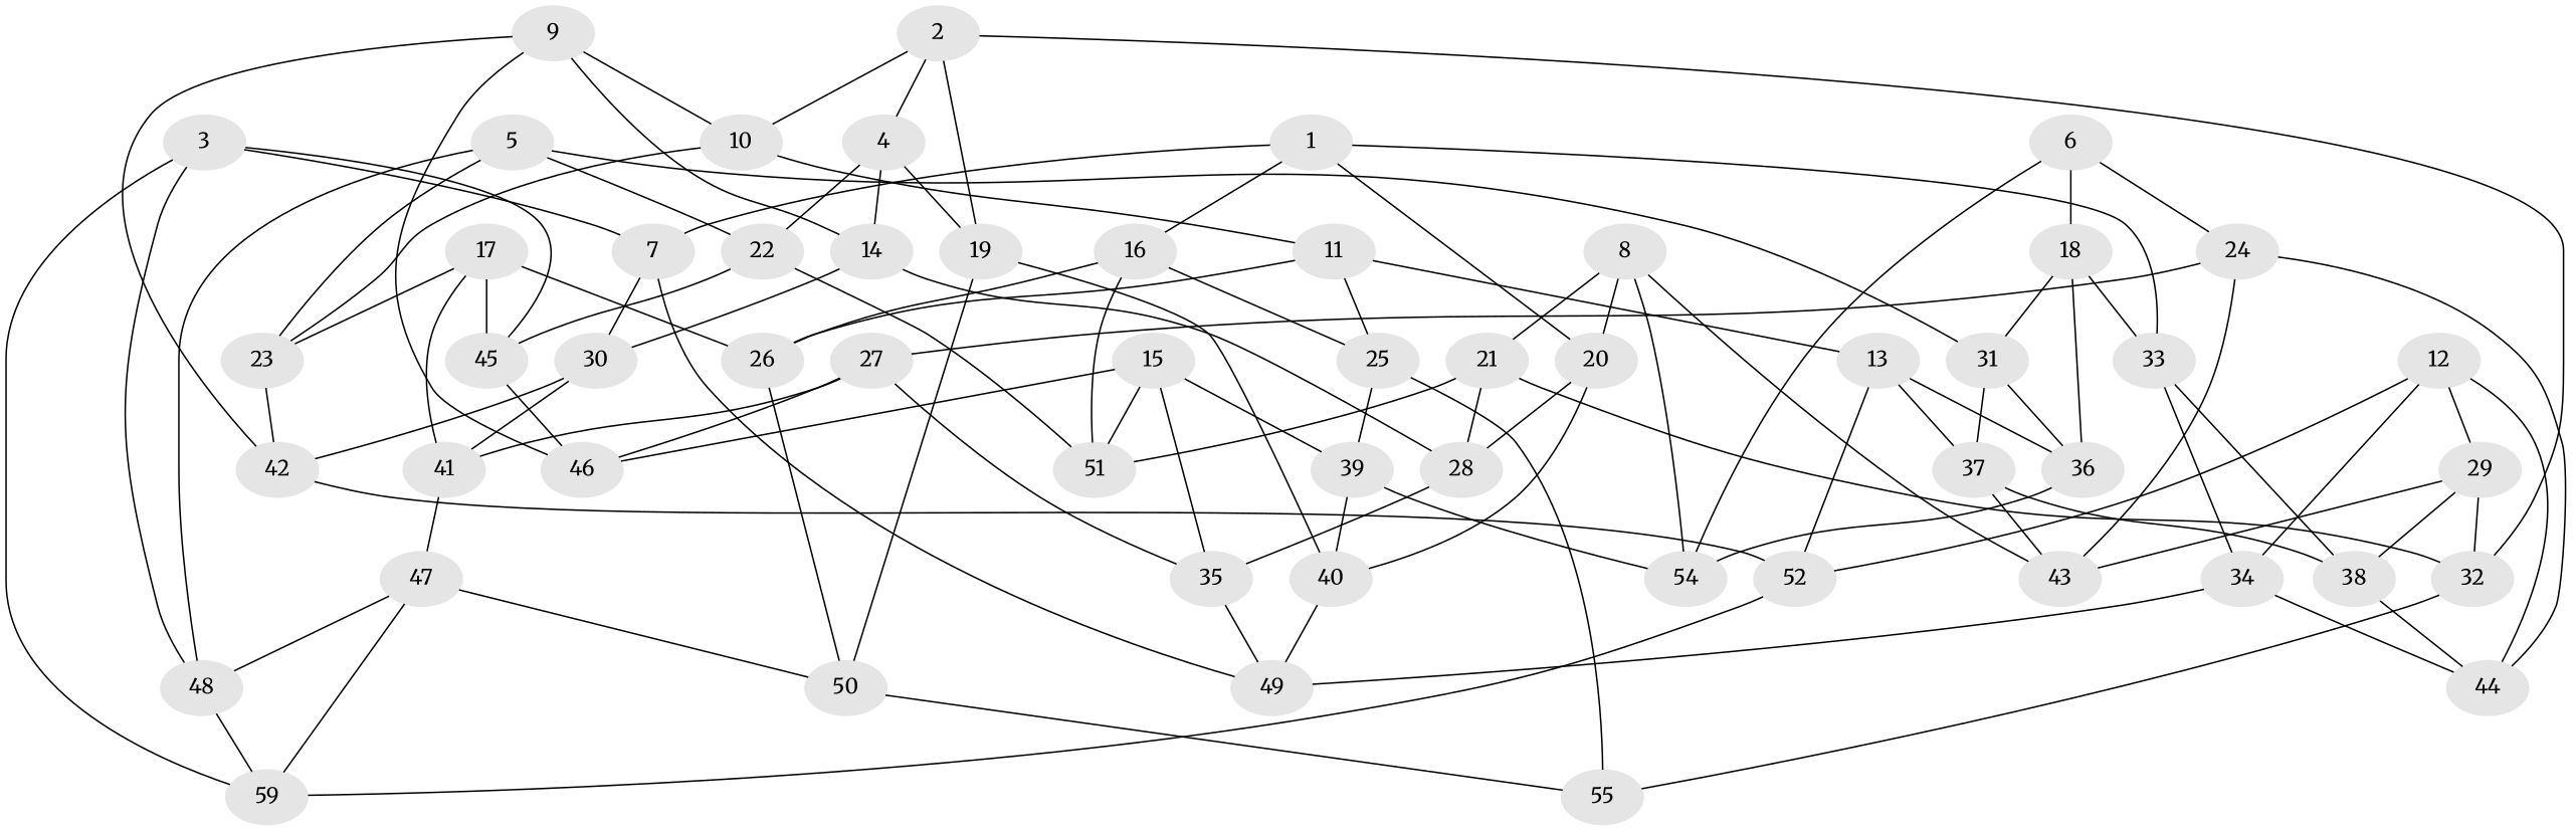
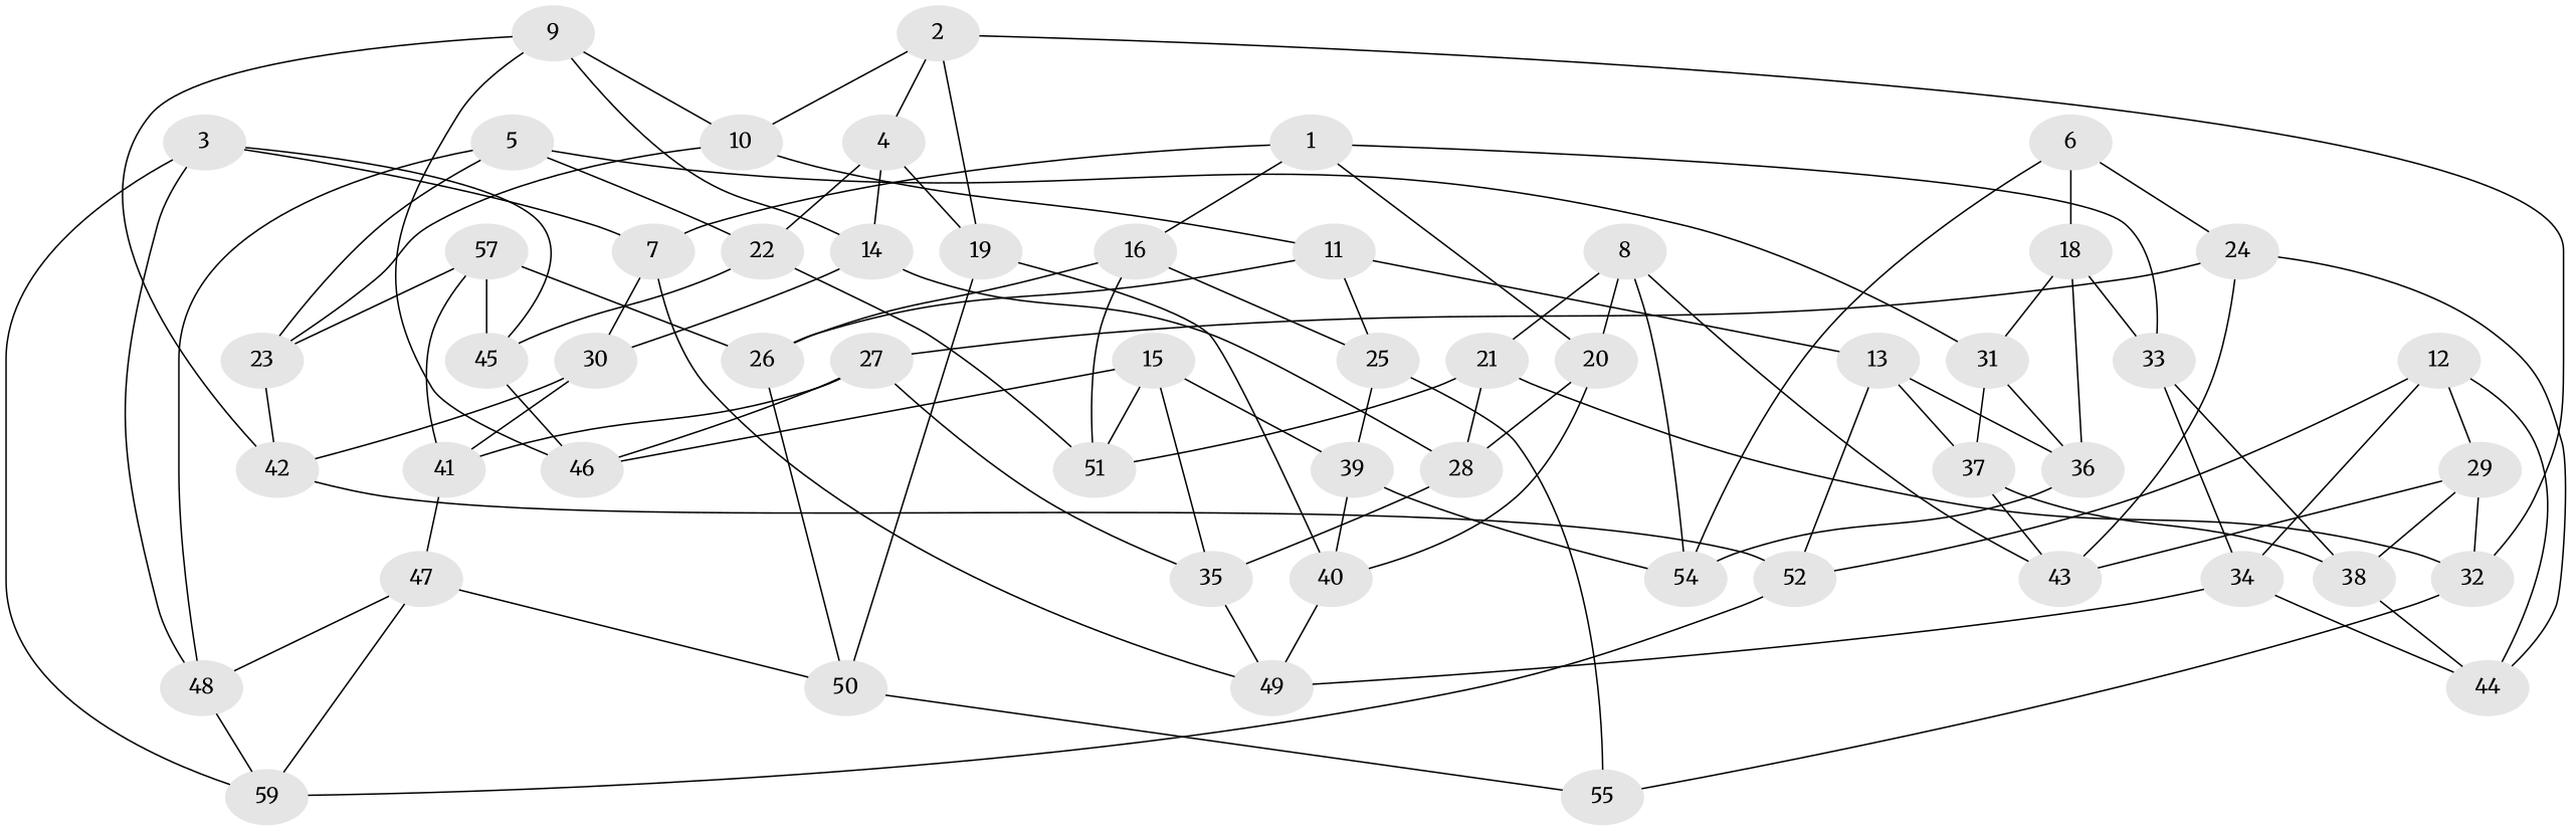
  graph {
    fontname=Merriweather
    node [color=gray90 fontname=Merriweather style=filled]
    edge [fontname=Merriweather]
    1
    7
    16
    20
    33
    30
    49
    25
    26
    51
    28
    40
    34
    38
    2
    4
    10
    19
    32
    14
    22
    23
    11
    50
    55
    3
    45
    48
    n29 [label=59]
    46
    5
    31
    42
    36
    37
    6
    18
    24
    54
    43
    44
    27
    41
    8
    21
    9
    52
    13
    39
    12
    29
    35
    15
-   17
+   17 [label=57]
    47
    1 -- 7
    1 -- 16
    1 -- 20
    1 -- 33
    7 -- 30
    7 -- 49
    16 -- 25
    16 -- 26
    16 -- 51
    20 -- 28
    20 -- 40
    33 -- 34
    33 -- 38
    30 -- 42
    30 -- 41
    25 -- 55
    25 -- 39
    26 -- 50
    28 -- 35
    40 -- 49
    34 -- 49
    34 -- 44
    38 -- 44
    2 -- 4
    2 -- 10
    2 -- 19
    2 -- 32
    4 -- 19
    4 -- 14
    4 -- 22
    10 -- 23
    10 -- 11
    19 -- 40
    19 -- 50
    32 -- 55
    14 -- 30
    14 -- 28
    22 -- 51
    22 -- 45
    23 -- 42
    11 -- 25
    11 -- 26
    11 -- 13
    50 -- 55
    3 -- 7
    3 -- 45
    3 -- 48
    3 -- n29
    45 -- 46
    48 -- n29
    5 -- 22
    5 -- 23
    5 -- 48
    5 -- 31
    31 -- 36
    31 -- 37
    42 -- 52
    36 -- 54
    37 -- 38
    37 -- 43
    6 -- 18
    6 -- 24
    6 -- 54
    18 -- 33
    18 -- 31
    18 -- 36
    24 -- 43
    24 -- 44
    24 -- 27
    27 -- 46
    27 -- 41
    27 -- 35
    41 -- 47
    8 -- 20
    8 -- 54
    8 -- 43
    8 -- 21
    21 -- 51
    21 -- 28
    21 -- 32
    9 -- 10
    9 -- 14
    9 -- 46
    9 -- 42
    52 -- n29
    13 -- 36
    13 -- 37
    13 -- 52
    39 -- 40
    39 -- 54
    12 -- 34
    12 -- 44
    12 -- 52
    12 -- 29
    29 -- 38
    29 -- 32
    29 -- 43
    35 -- 49
    15 -- 51
    15 -- 46
    15 -- 39
    15 -- 35
    17 -- 26
    17 -- 23
    17 -- 45
    17 -- 41
    47 -- 50
    47 -- 48
    47 -- n29
  }
